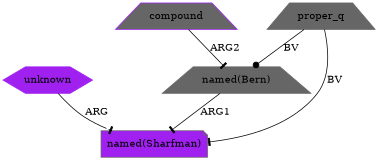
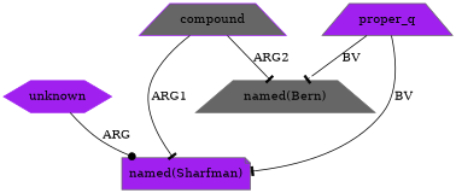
  digraph {
    node [color=gray40 shape=trapezium style=filled]
    edge [arrowhead=tee]
    unknown [color=purple shape=hexagon]
    "named(Sharfman)" [fillcolor=purple shape=note]
    compound [color=purple fillcolor=gray40]
    "named(Bern)"
-   proper_q
-   unknown -> "named(Sharfman)" [label=ARG]
-   "named(Bern)" -> "named(Sharfman)" [label=ARG1]
+   proper_q [fillcolor=purple]
+   unknown -> "named(Sharfman)" [arrowhead=dot label=ARG]
+   compound -> "named(Sharfman)" [label=ARG1]
    compound -> "named(Bern)" [label=ARG2]
    proper_q -> "named(Sharfman)" [label=BV]
-   proper_q -> "named(Bern)" [arrowhead=dot label=BV]
+   proper_q -> "named(Bern)" [label=BV]
  }
